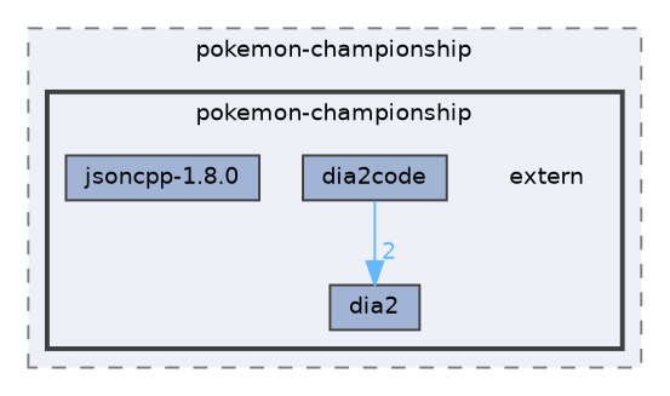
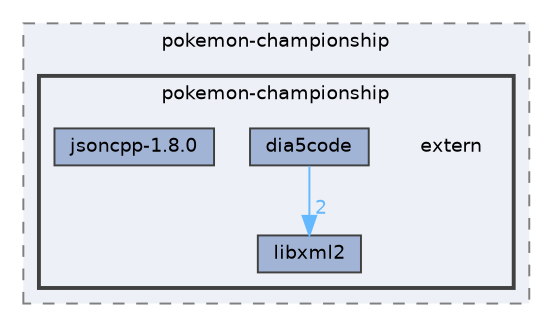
  digraph {
    compound=true
    node [fontname=Helvetica fontsize=10 shape=box color=grey25 fillcolor="#a2b4d6" style=filled]
    n1 [height=0.2 label=extern shape=plaintext width=0.4 color="" fillcolor="" style=""]
-   n2 [height=0.2 label=dia2code width=0.4]
+   n2 [height=0.2 label=dia5code width=0.4]
    n3 [height=0.2 label="jsoncpp-1.8.0" width=0.4]
-   n4 [height=0.2 label=dia2 width=0.4]
+   n4 [height=0.2 label=libxml2 width=0.4]
    subgraph cluster_1 {
      bgcolor="#edf0f7"
      fontname=Helvetica
      fontsize=10
      label="pokemon-championship"
      pencolor=grey50
      style="filled,dashed"
      subgraph cluster_2 {
        bgcolor="#edf0f7"
        fontname=Helvetica
        fontsize=10
        pencolor=grey25
        style="filled,bold"
        n1
        n2
        n3
        n4
      }
    }
    n2 -> n4 [color=steelblue1 fontcolor=steelblue1 fontname=Helvetica fontsize=10 headlabel=2 labeldistance=1.5 labelfontname=Helvetica labelfontsize=10]
  }
